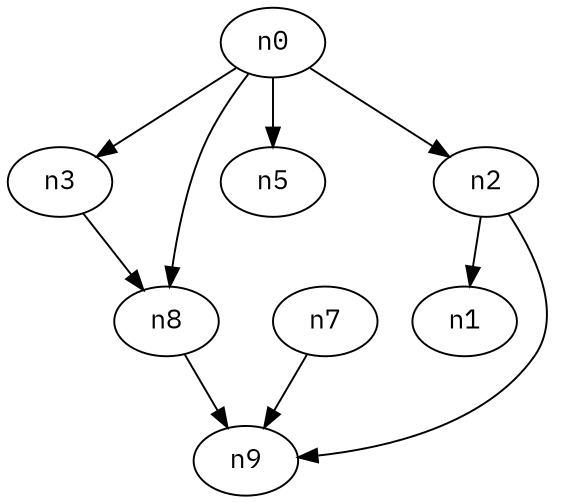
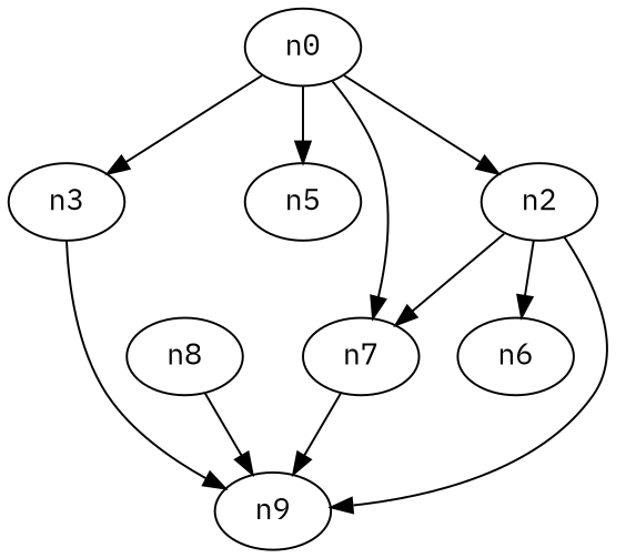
  digraph {
    fontname="IBM Plex Mono"
    node [cost=4 fontname="IBM Plex Mono"]
    edge [delay=1 fontname="IBM Plex Mono"]
    n1 [cost=2 label=n0]
    n2 [cost=3]
    n3 [cost=3]
    n5 [cost=5]
    n7
-   n6 [label=n1]
+   n6
    n9 [cost=1]
    n8
    n1 -> n2 [delay=4]
    n1 -> n3
    n1 -> n5
-   n1 -> n8 [delay=10]
+   n1 -> n7 [delay=10]
+   n2 -> n7
    n2 -> n6
    n2 -> n9 [delay=5]
-   n3 -> n8
+   n3 -> n9
    n7 -> n9 [delay=6]
    n8 -> n9 [delay=5]
  }
